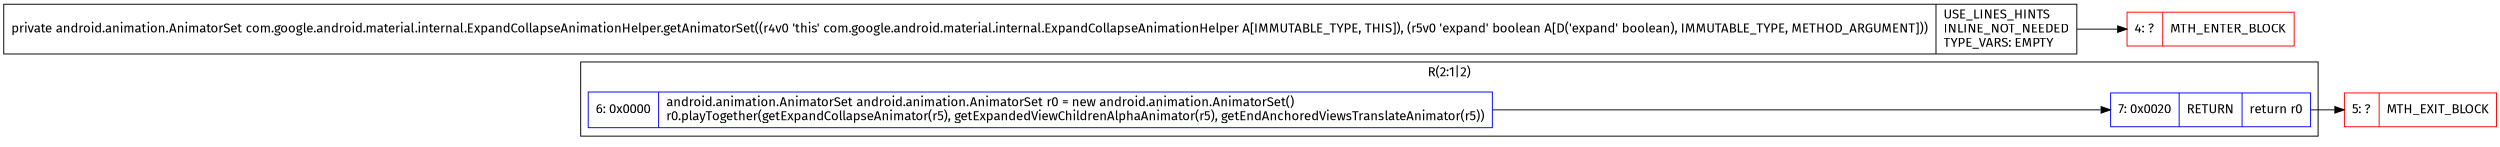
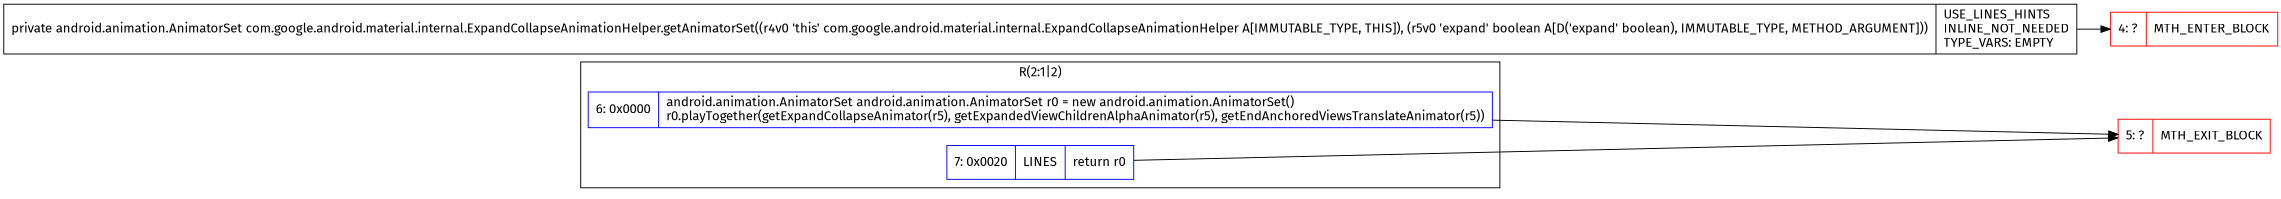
  digraph {
    fontname="Fira Sans"
    rankdir=LR
    node [color=blue fontname="Fira Sans" shape=record]
    edge [fontname="Fira Sans"]
    n1 [label="{6\:\ 0x0000|android.animation.AnimatorSet android.animation.AnimatorSet r0 = new android.animation.AnimatorSet()\lr0.playTogether(getExpandCollapseAnimator(r5), getExpandedViewChildrenAlphaAnimator(r5), getEndAnchoredViewsTranslateAnimator(r5))\l}"]
-   n2 [label="{7\:\ 0x0020|RETURN\l|return r0\l}"]
+   n2 [label="{7\:\ 0x0020|LINES\l|return r0\l}"]
    n3 [color=red label="{5\:\ ?|MTH_EXIT_BLOCK\l}"]
    n4 [color=red label="{4\:\ ?|MTH_ENTER_BLOCK\l}"]
    n5 [label="{private android.animation.AnimatorSet com.google.android.material.internal.ExpandCollapseAnimationHelper.getAnimatorSet((r4v0 'this' com.google.android.material.internal.ExpandCollapseAnimationHelper A[IMMUTABLE_TYPE, THIS]), (r5v0 'expand' boolean A[D('expand' boolean), IMMUTABLE_TYPE, METHOD_ARGUMENT]))  | USE_LINES_HINTS\lINLINE_NOT_NEEDED\lTYPE_VARS: EMPTY\l}" color=""]
    subgraph cluster_1 {
      label="R(2:1|2)"
      n1
      n2
    }
-   n1 -> n2
+   n1 -> n3
    n2 -> n3
    n5 -> n4
  }
